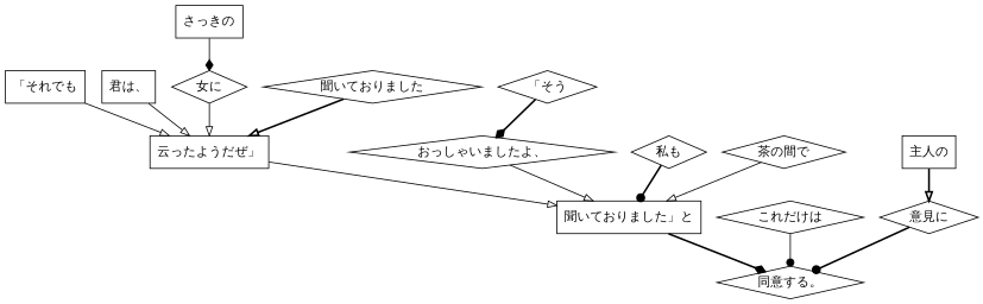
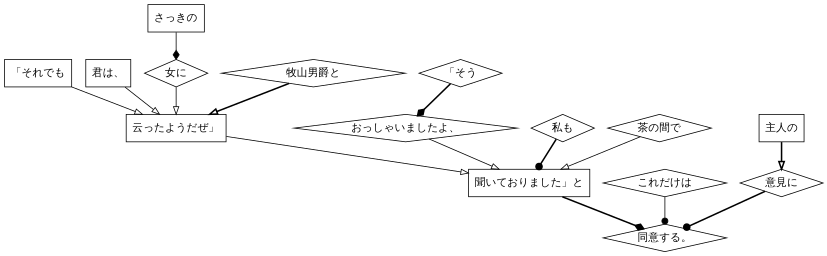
  digraph {
    node [shape=diamond]
    edge [arrowhead=onormal style=solid]
    n1 [label="「それでも" shape=box]
    n2 [label="云ったようだぜ」" shape=box]
    n3 [label="聞いておりました」と" shape=box]
    n4 [label="君は、" shape=box]
    n5 [label="さっきの" shape=box]
    n6 [label="女に"]
-   n7 [label="聞いておりました"]
+   n7 [label="牧山男爵と"]
    n8 [label="同意する。"]
    n9 [label="「そう"]
    n10 [label="おっしゃいましたよ、"]
    n11 [label="私も"]
    n12 [label="茶の間で"]
    n13 [label="これだけは"]
    n14 [label="主人の" shape=box]
    n15 [label="意見に"]
    n1 -> n2
    n2 -> n3
    n3 -> n8 [arrowhead=diamond style=bold]
    n4 -> n2
    n5 -> n6 [arrowhead=diamond]
    n6 -> n2
    n7 -> n2 [style=bold]
    n9 -> n10 [arrowhead=diamond style=bold]
    n10 -> n3
    n11 -> n3 [arrowhead=dot style=bold]
    n12 -> n3
    n13 -> n8 [arrowhead=dot]
    n14 -> n15 [style=bold]
    n15 -> n8 [arrowhead=dot style=bold]
  }
